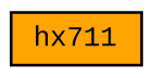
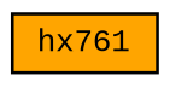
  digraph {
    rankdir=LR
    fontname="Liberation Mono"
-   n1 [color=black fillcolor=orange fontname="Liberation Mono" fontsize=10 height=0.2 label=hx711 shape=record style=filled width=0.4]
+   n1 [color=black fillcolor=orange fontname="Liberation Mono" fontsize=10 height=0.2 label=hx761 shape=record style=filled width=0.4]
  }
